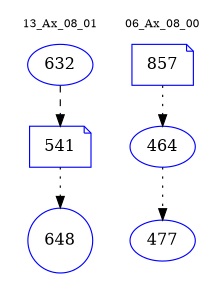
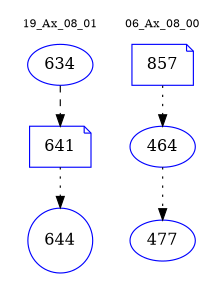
  digraph {
    node [color=blue shape=ellipse]
    edge [color=black style=dotted]
-   n1 [label=632]
-   n2 [label=541 shape=note]
-   n3 [label=648 shape=circle]
+   n1 [label=634]
+   n2 [label=641 shape=note]
+   n3 [label=644 shape=circle]
    n4 [label=857 shape=note]
    n5 [label=464]
    n6 [label=477]
    subgraph cluster_1 {
      color=white
      fontsize=10
-     label="13_Ax_08_01"
+     label="19_Ax_08_01"
      n1
      n2
      n3
    }
    subgraph cluster_2 {
      color=white
      fontsize=10
      label="06_Ax_08_00"
      n4
      n5
      n6
    }
    n1 -> n2 [style=dashed]
    n2 -> n3
    n4 -> n5
    n5 -> n6
  }
